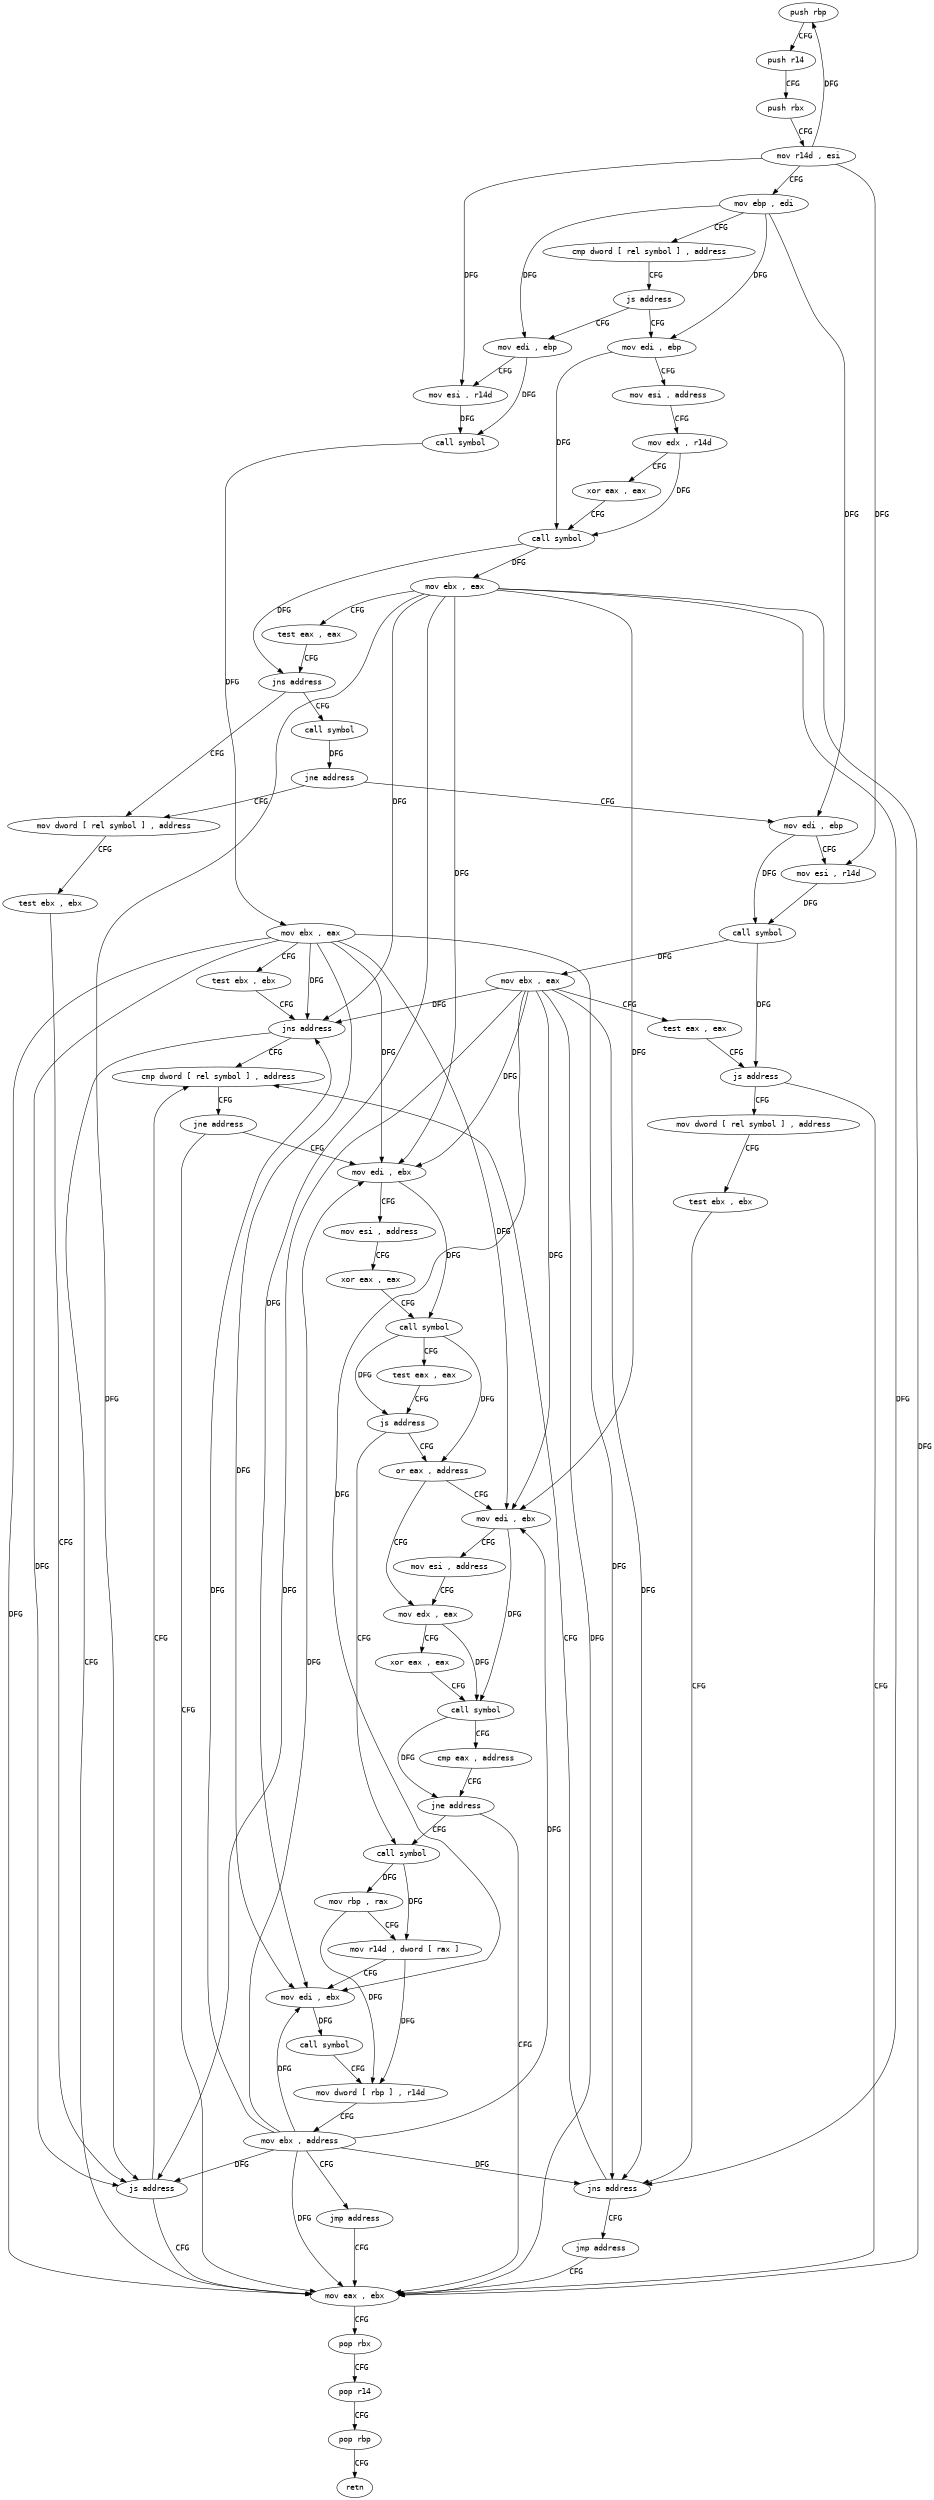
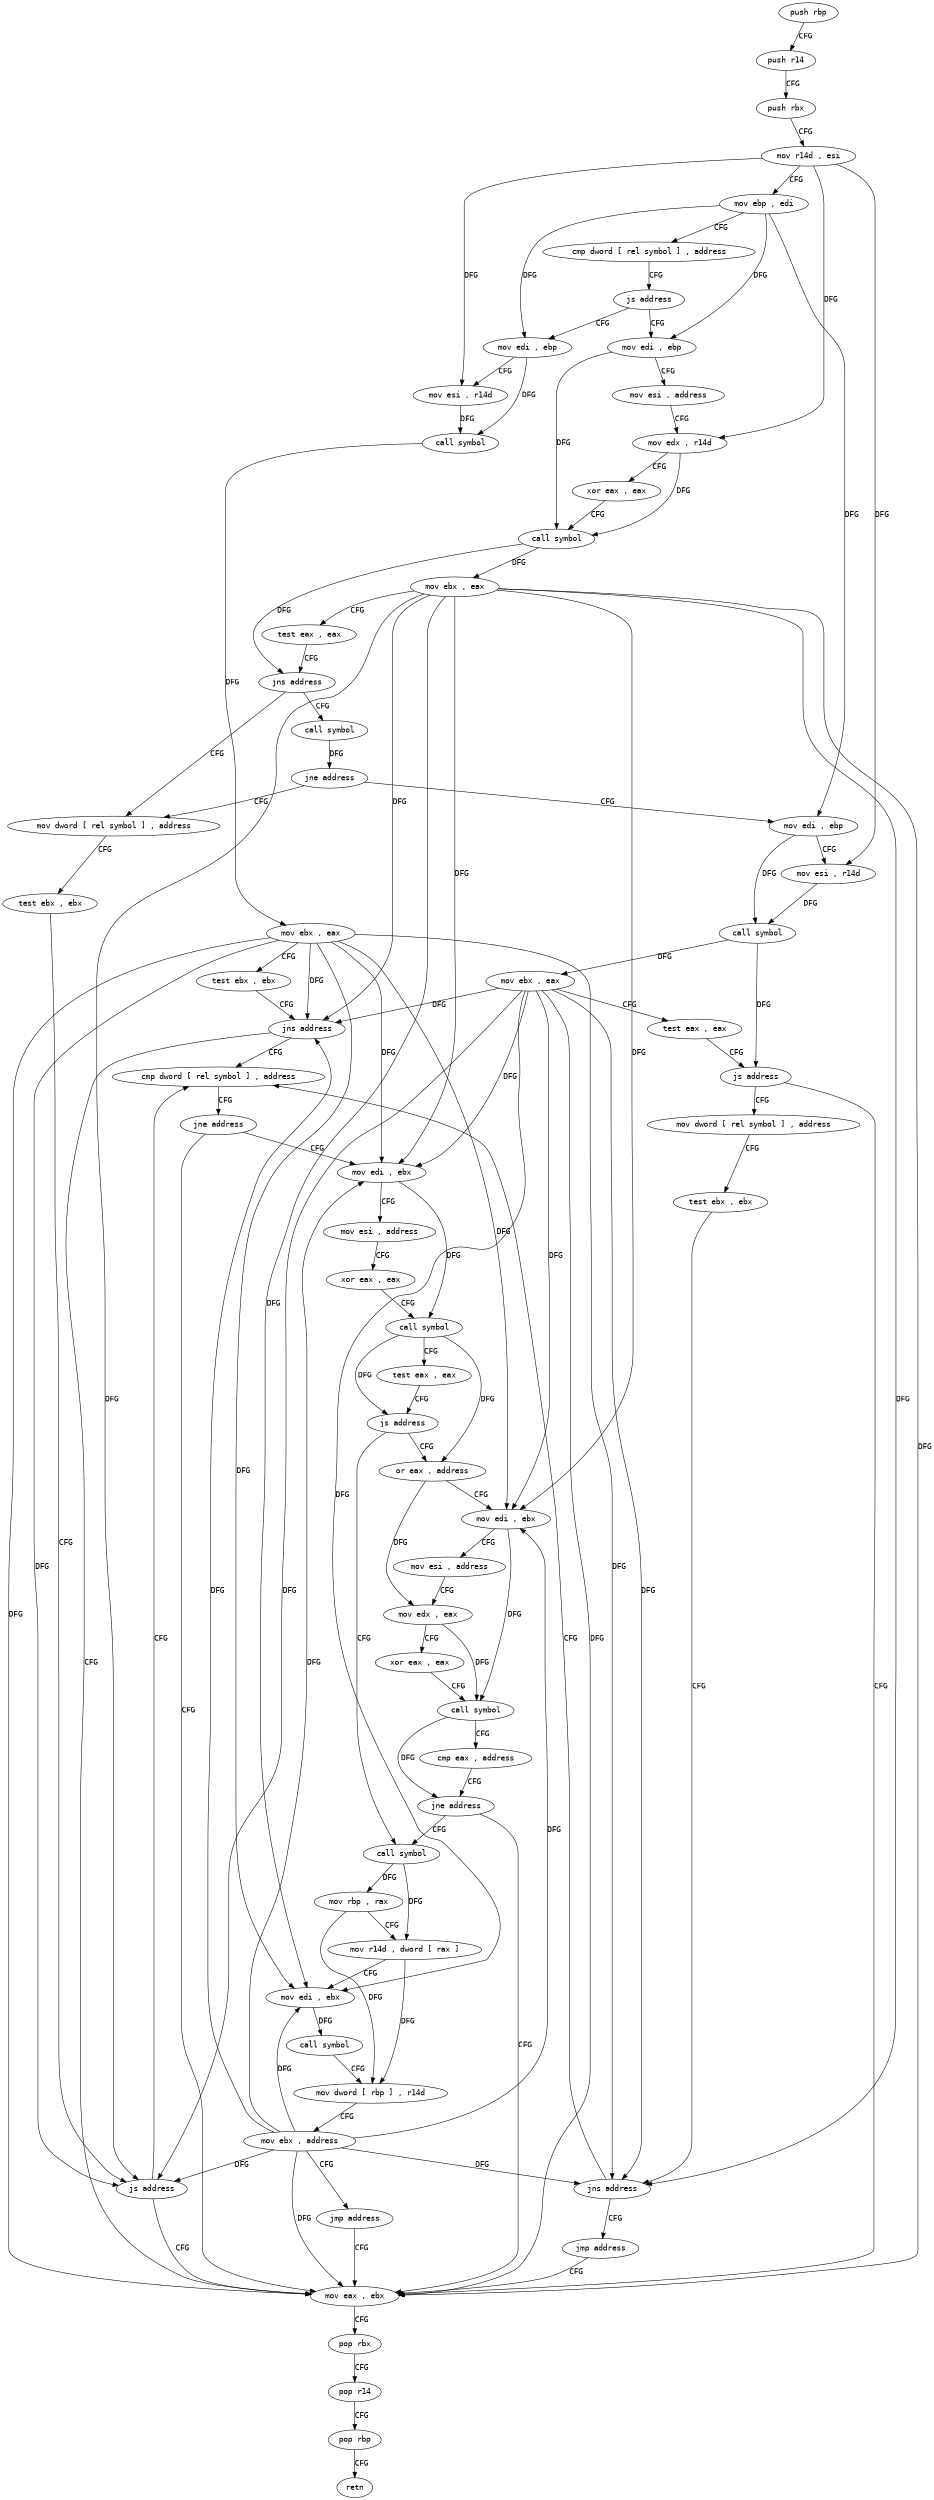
  digraph {
    fontname="DejaVu Sans Mono"
    node [fontname="DejaVu Sans Mono"]
    edge [fontname="DejaVu Sans Mono"]
    n1 [label="push rbp"]
    n2 [label="push r14"]
    n3 [label="push rbx"]
    n4 [label="mov r14d , esi"]
    n5 [label="mov ebp , edi"]
    n6 [label="mov esi , r14d"]
    n7 [label="mov edx , r14d"]
    n8 [label="mov esi , r14d"]
    n9 [label="cmp dword [ rel symbol ] , address"]
    n10 [label="mov edi , ebp"]
    n11 [label="mov edi , ebp"]
    n12 [label="mov edi , ebp"]
    n13 [label="call symbol"]
    n14 [label="call symbol"]
    n15 [label="xor eax , eax"]
    n16 [label="call symbol"]
    n17 [label="js address"]
    n18 [label="mov esi , address"]
    n19 [label="mov ebx , eax"]
    n20 [label="mov ebx , eax"]
    n21 [label="jns address"]
    n22 [label="test ebx , ebx"]
    n23 [label="jns address"]
    n24 [label="mov eax , ebx"]
    n25 [label="mov edi , ebx"]
    n26 [label="js address"]
    n27 [label="mov edi , ebx"]
    n28 [label="mov edi , ebx"]
    n29 [label="jns address"]
    n30 [label="cmp dword [ rel symbol ] , address"]
    n31 [label="pop rbx"]
    n32 [label="mov esi , address"]
    n33 [label="call symbol"]
    n34 [label="call symbol"]
    n35 [label="mov esi , address"]
    n36 [label="call symbol"]
    n37 [label="jmp address"]
    n38 [label="jne address"]
    n39 [label="pop r14"]
    n40 [label=retn]
    n41 [label="test eax , eax"]
    n42 [label="mov dword [ rel symbol ] , address"]
    n43 [label="call symbol"]
    n44 [label="test ebx , ebx"]
    n45 [label="jne address"]
    n46 [label="xor eax , eax"]
    n47 [label="test eax , eax"]
    n48 [label="js address"]
    n49 [label="or eax , address"]
    n50 [label="pop rbp"]
    n51 [label="mov ebx , eax"]
    n52 [label="js address"]
    n53 [label="call symbol"]
    n54 [label="mov edx , eax"]
    n55 [label="mov rbp , rax"]
    n56 [label="mov r14d , dword [ rax ]"]
    n57 [label="mov dword [ rbp ] , r14d"]
    n58 [label="xor eax , eax"]
    n59 [label="test eax , eax"]
    n60 [label="mov dword [ rel symbol ] , address"]
    n61 [label="test ebx , ebx"]
    n62 [label="mov ebx , address"]
    n63 [label="jmp address"]
    n64 [label="cmp eax , address"]
    n65 [label="jne address"]
    n1 -> n2 [label=CFG]
    n2 -> n3 [label=CFG]
    n3 -> n4 [label=CFG]
    n4 -> n5 [label=CFG]
    n4 -> n6 [label=DFG]
-   n4 -> n1 [label=DFG]
+   n4 -> n7 [label=DFG]
    n4 -> n8 [label=DFG]
    n5 -> n9 [label=CFG]
    n5 -> n10 [label=DFG]
    n5 -> n11 [label=DFG]
    n5 -> n12 [label=DFG]
    n6 -> n13 [label=DFG]
    n7 -> n14 [label=DFG]
    n7 -> n15 [label=CFG]
    n8 -> n16 [label=DFG]
    n9 -> n17 [label=CFG]
    n10 -> n6 [label=CFG]
    n10 -> n13 [label=DFG]
    n11 -> n14 [label=DFG]
    n11 -> n18 [label=CFG]
    n12 -> n8 [label=CFG]
    n12 -> n16 [label=DFG]
    n13 -> n19 [label=DFG]
    n14 -> n20 [label=DFG]
    n14 -> n21 [label=DFG]
    n15 -> n14 [label=CFG]
    n16 -> n51 [label=DFG]
    n16 -> n52 [label=DFG]
    n17 -> n10 [label=CFG]
    n17 -> n11 [label=CFG]
    n18 -> n7 [label=CFG]
    n19 -> n22 [label=CFG]
    n19 -> n23 [label=DFG]
    n19 -> n24 [label=DFG]
    n19 -> n25 [label=DFG]
    n19 -> n26 [label=DFG]
    n19 -> n27 [label=DFG]
    n19 -> n28 [label=DFG]
    n19 -> n29 [label=DFG]
    n20 -> n23 [label=DFG]
    n20 -> n24 [label=DFG]
    n20 -> n25 [label=DFG]
    n20 -> n26 [label=DFG]
    n20 -> n27 [label=DFG]
    n20 -> n28 [label=DFG]
    n20 -> n29 [label=DFG]
    n20 -> n41 [label=CFG]
    n21 -> n42 [label=CFG]
    n21 -> n43 [label=CFG]
    n22 -> n23 [label=CFG]
    n23 -> n24 [label=CFG]
    n23 -> n30 [label=CFG]
    n24 -> n31 [label=CFG]
    n25 -> n32 [label=CFG]
    n25 -> n33 [label=DFG]
    n26 -> n24 [label=CFG]
    n26 -> n30 [label=CFG]
    n27 -> n34 [label=DFG]
    n28 -> n35 [label=CFG]
    n28 -> n36 [label=DFG]
    n29 -> n30 [label=CFG]
    n29 -> n37 [label=CFG]
    n30 -> n38 [label=CFG]
    n31 -> n39 [label=CFG]
    n32 -> n46 [label=CFG]
    n33 -> n47 [label=CFG]
    n33 -> n48 [label=DFG]
    n33 -> n49 [label=DFG]
    n34 -> n57 [label=CFG]
    n35 -> n54 [label=CFG]
    n36 -> n64 [label=CFG]
    n36 -> n65 [label=DFG]
    n37 -> n24 [label=CFG]
    n38 -> n24 [label=CFG]
    n38 -> n25 [label=CFG]
    n39 -> n50 [label=CFG]
    n41 -> n21 [label=CFG]
    n42 -> n44 [label=CFG]
    n43 -> n45 [label=DFG]
    n44 -> n26 [label=CFG]
    n45 -> n12 [label=CFG]
    n45 -> n42 [label=CFG]
    n46 -> n33 [label=CFG]
    n47 -> n48 [label=CFG]
    n48 -> n49 [label=CFG]
    n48 -> n53 [label=CFG]
    n49 -> n28 [label=CFG]
-   n49 -> n54 [label=CFG]
+   n49 -> n54 [label=DFG]
    n50 -> n40 [label=CFG]
    n51 -> n23 [label=DFG]
    n51 -> n24 [label=DFG]
    n51 -> n25 [label=DFG]
    n51 -> n26 [label=DFG]
    n51 -> n27 [label=DFG]
    n51 -> n28 [label=DFG]
    n51 -> n29 [label=DFG]
    n51 -> n59 [label=CFG]
    n52 -> n24 [label=CFG]
    n52 -> n60 [label=CFG]
    n53 -> n55 [label=DFG]
    n53 -> n56 [label=DFG]
    n54 -> n36 [label=DFG]
    n54 -> n58 [label=CFG]
    n55 -> n56 [label=CFG]
    n55 -> n57 [label=DFG]
    n56 -> n27 [label=CFG]
    n56 -> n57 [label=DFG]
    n57 -> n62 [label=CFG]
    n58 -> n36 [label=CFG]
    n59 -> n52 [label=CFG]
    n60 -> n61 [label=CFG]
    n61 -> n29 [label=CFG]
    n62 -> n23 [label=DFG]
    n62 -> n24 [label=DFG]
    n62 -> n25 [label=DFG]
    n62 -> n26 [label=DFG]
    n62 -> n27 [label=DFG]
    n62 -> n28 [label=DFG]
    n62 -> n29 [label=DFG]
    n62 -> n63 [label=CFG]
    n63 -> n24 [label=CFG]
    n64 -> n65 [label=CFG]
    n65 -> n24 [label=CFG]
    n65 -> n53 [label=CFG]
  }
